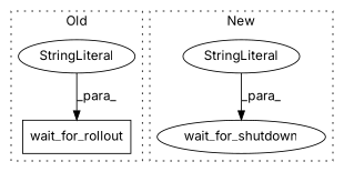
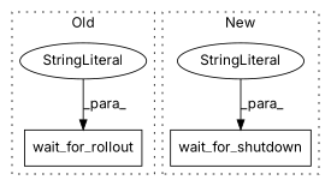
  digraph {
    fontname=Inter
    node [a=32 shape=box fontname=Inter]
    edge [fontname=Inter]
    n1 [l="17,1" label=wait_for_rollout s="2738,2781"]
    n2 [a=45 l=26 label=StringLiteral s=2755 shape=ellipse]
-   n3 [l="18,1" label=wait_for_shutdown s="3286,3329" shape=ellipse]
+   n3 [l="18,1" label=wait_for_shutdown s="3286,3329"]
    n4 [a=45 l=25 label=StringLiteral s=3304 shape=ellipse]
    subgraph cluster_1 {
      label=Old
      style=dotted
      n1
      n2
    }
    subgraph cluster_2 {
      label=New
      style=dotted
      n3
      n4
    }
    n2 -> n1 [label=_para_]
    n4 -> n3 [label=_para_]
  }
